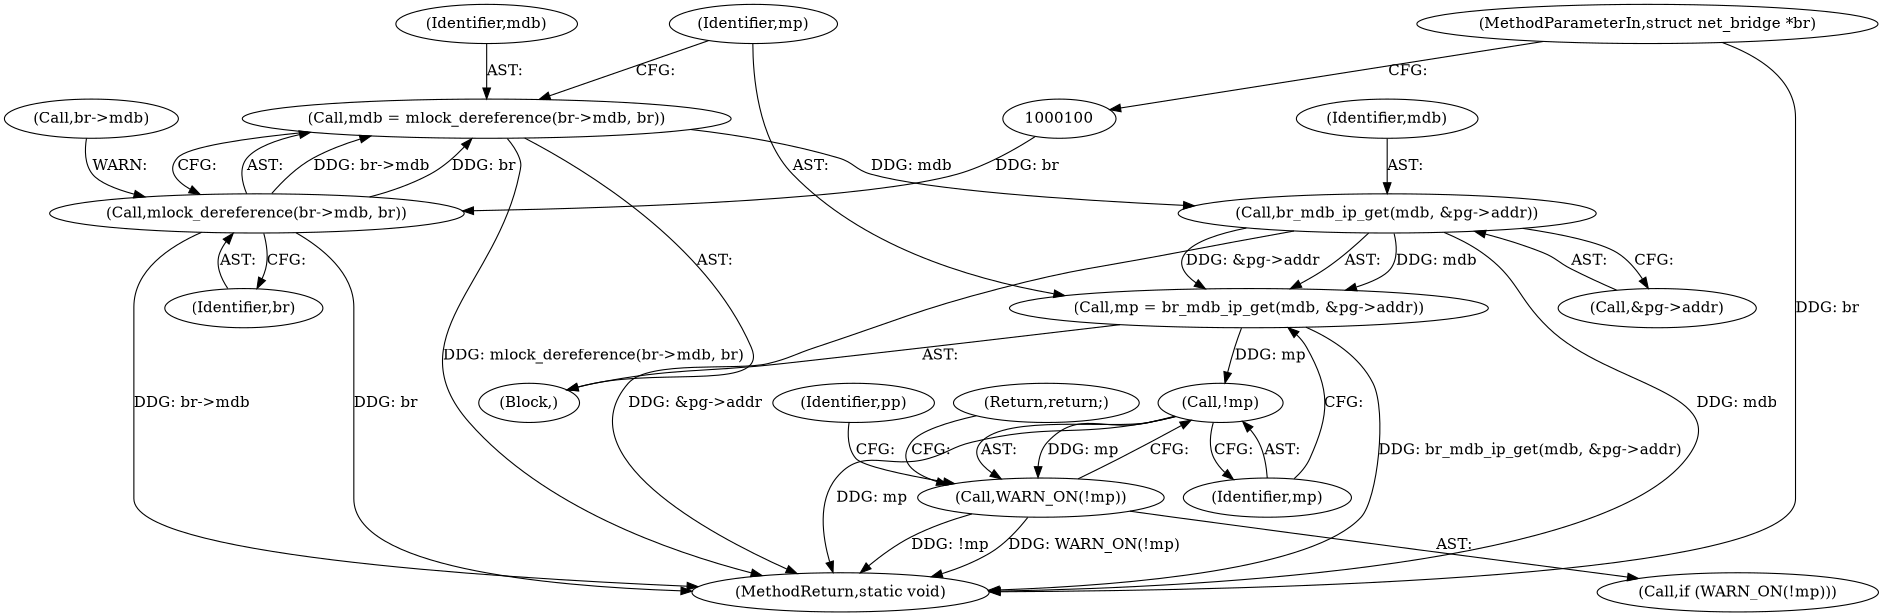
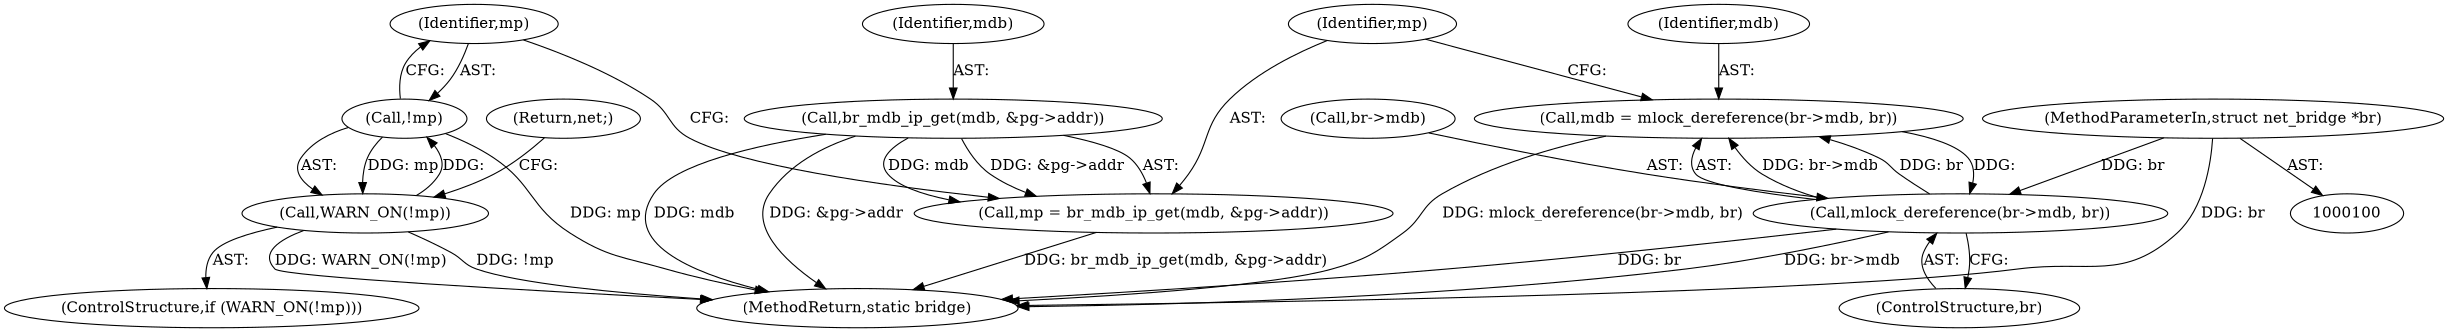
  digraph {
    n1 [label="(Call,mdb = mlock_dereference(br->mdb, br))"]
    n2 [label="(Call,mlock_dereference(br->mdb, br))"]
    n3 [label="(Call,br_mdb_ip_get(mdb, &pg->addr))"]
-   n4 [label="(Block,)"]
-   n5 [label="(MethodReturn,static void)"]
-   n6 [label="(Identifier,br)"]
+   n5 [label="(MethodReturn,static bridge)"]
+   n6 [label="(ControlStructure,br)"]
    n7 [label="(Call,mp = br_mdb_ip_get(mdb, &pg->addr))"]
-   n8 [label="(Call,&pg->addr)"]
    n9 [label="(MethodParameterIn,struct net_bridge *br)"]
    1000100
    n11 [label="(Call,!mp)"]
    n12 [label="(Call,WARN_ON(!mp))"]
    n13 [label="(Identifier,mp)"]
-   n14 [label="(Call,if (WARN_ON(!mp)))"]
+   n14 [label="(ControlStructure,if (WARN_ON(!mp)))"]
    n15 [label="(Identifier,mp)"]
    n16 [label="(Call,br->mdb)"]
    n17 [label="(Identifier,mdb)"]
    n18 [label="(Identifier,mdb)"]
-   n19 [label="(Identifier,pp)"]
-   n20 [label="(Return,return;)"]
-   n1 -> n2 [label="CFG: "]
-   n1 -> n3 [label="DDG: mdb"]
-   n1 -> n4 [label="AST: "]
+   n20 [label="(Return,net;)"]
+   n1 -> n2 [label="DDG: "]
    n1 -> n5 [label="DDG: mlock_dereference(br->mdb, br)"]
    n2 -> n1 [label="AST: "]
    n2 -> n1 [label="DDG: br->mdb"]
    n2 -> n1 [label="DDG: br"]
    n2 -> n5 [label="DDG: br"]
    n2 -> n5 [label="DDG: br->mdb"]
    n2 -> n6 [label="CFG: "]
    n3 -> n5 [label="DDG: mdb"]
    n3 -> n5 [label="DDG: &pg->addr"]
    n3 -> n7 [label="AST: "]
    n3 -> n7 [label="DDG: mdb"]
    n3 -> n7 [label="DDG: &pg->addr"]
-   n3 -> n8 [label="CFG: "]
    n6 -> n2 [label="AST: "]
-   n7 -> n4 [label="AST: "]
    n7 -> n5 [label="DDG: br_mdb_ip_get(mdb, &pg->addr)"]
-   n7 -> n11 [label="DDG: mp"]
-   n8 -> n3 [label="AST: "]
-   1000100 -> n2 [label="DDG: br"]
+   n9 -> n2 [label="DDG: br"]
    n9 -> n5 [label="DDG: br"]
-   n9 -> 1000100 [label="CFG: "]
+   n9 -> 1000100 [label="AST: "]
    n11 -> n5 [label="DDG: mp"]
    n11 -> n12 [label="AST: "]
    n11 -> n12 [label="DDG: mp"]
    n11 -> n13 [label="CFG: "]
    n12 -> n5 [label="DDG: !mp"]
    n12 -> n5 [label="DDG: WARN_ON(!mp)"]
-   n12 -> n11 [label="CFG: "]
+   n12 -> n11 [label="DDG: "]
    n12 -> n14 [label="AST: "]
    n13 -> n7 [label="CFG: "]
    n13 -> n11 [label="AST: "]
    n15 -> n1 [label="CFG: "]
    n15 -> n7 [label="AST: "]
-   n16 -> n2 [label="WARN: "]
+   n16 -> n2 [label="AST: "]
    n17 -> n3 [label="AST: "]
    n18 -> n1 [label="AST: "]
-   n19 -> n12 [label="CFG: "]
    n20 -> n12 [label="CFG: "]
  }
